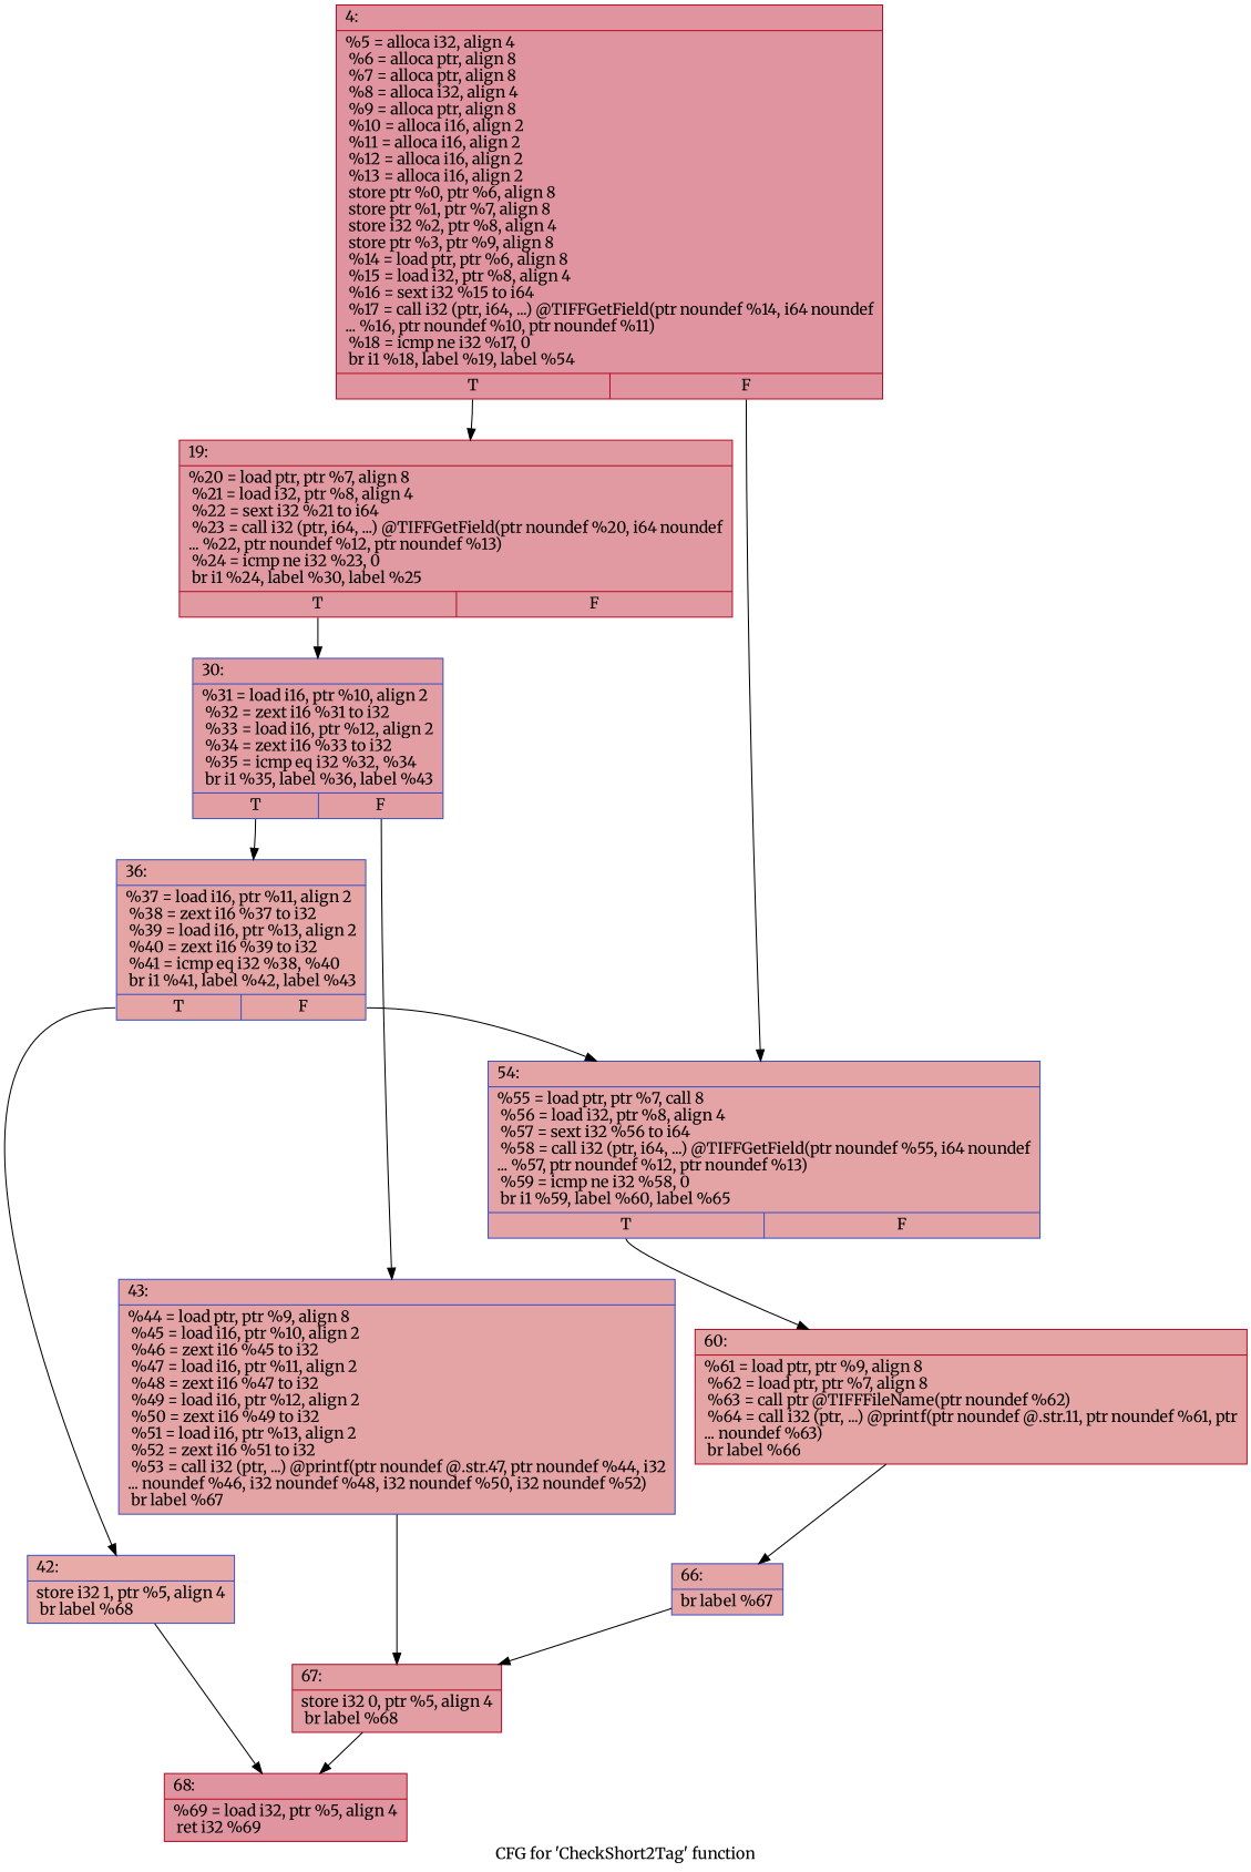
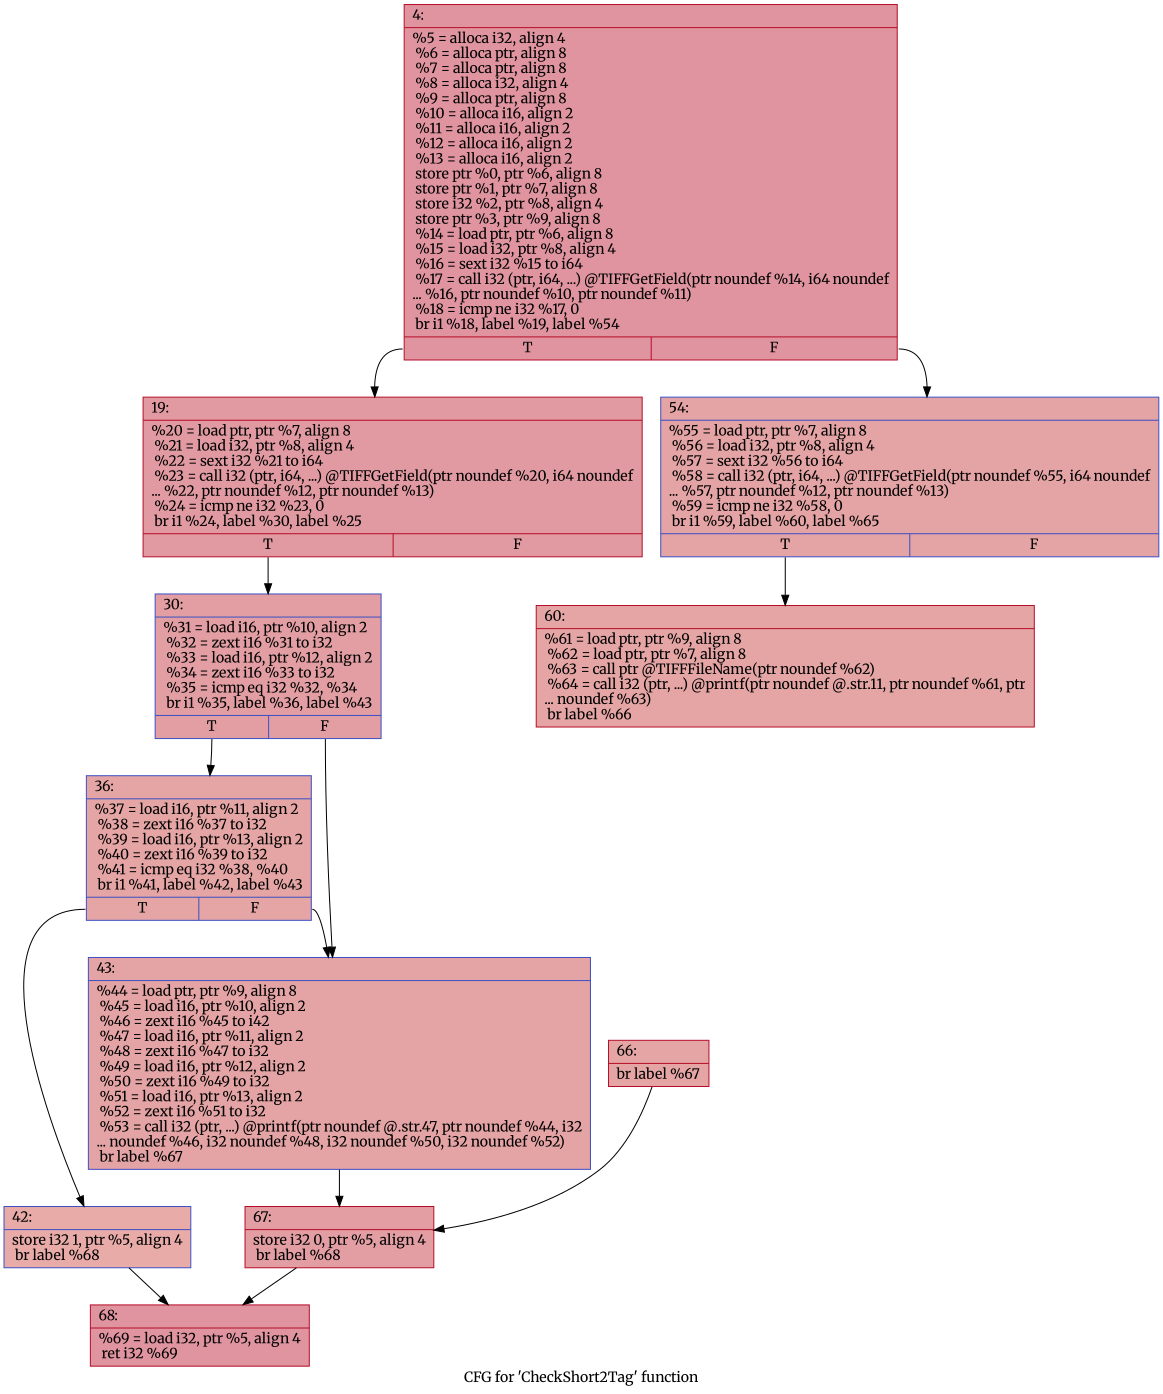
  digraph {
    fontname=Merriweather
    label="CFG for 'CheckShort2Tag' function"
    node [color="#3d50c3ff" fillcolor="#c5333470" fontname=Merriweather shape=record style=filled]
    edge [fontname=Merriweather]
    n1 [color="#b70d28ff" fillcolor="#b70d2870" label="{4:\l|  %5 = alloca i32, align 4\l  %6 = alloca ptr, align 8\l  %7 = alloca ptr, align 8\l  %8 = alloca i32, align 4\l  %9 = alloca ptr, align 8\l  %10 = alloca i16, align 2\l  %11 = alloca i16, align 2\l  %12 = alloca i16, align 2\l  %13 = alloca i16, align 2\l  store ptr %0, ptr %6, align 8\l  store ptr %1, ptr %7, align 8\l  store i32 %2, ptr %8, align 4\l  store ptr %3, ptr %9, align 8\l  %14 = load ptr, ptr %6, align 8\l  %15 = load i32, ptr %8, align 4\l  %16 = sext i32 %15 to i64\l  %17 = call i32 (ptr, i64, ...) @TIFFGetField(ptr noundef %14, i64 noundef\l... %16, ptr noundef %10, ptr noundef %11)\l  %18 = icmp ne i32 %17, 0\l  br i1 %18, label %19, label %54\l|{<s0>T|<s1>F}}"]
    n2 [color="#b70d28ff" fillcolor="#bb1b2c70" label="{19:\l|  %20 = load ptr, ptr %7, align 8\l  %21 = load i32, ptr %8, align 4\l  %22 = sext i32 %21 to i64\l  %23 = call i32 (ptr, i64, ...) @TIFFGetField(ptr noundef %20, i64 noundef\l... %22, ptr noundef %12, ptr noundef %13)\l  %24 = icmp ne i32 %23, 0\l  br i1 %24, label %30, label %25\l|{<s0>T|<s1>F}}"]
-   n3 [fillcolor="#c32e3170" label="{54:\l|  %55 = load ptr, ptr %7, call 8\l  %56 = load i32, ptr %8, align 4\l  %57 = sext i32 %56 to i64\l  %58 = call i32 (ptr, i64, ...) @TIFFGetField(ptr noundef %55, i64 noundef\l... %57, ptr noundef %12, ptr noundef %13)\l  %59 = icmp ne i32 %58, 0\l  br i1 %59, label %60, label %65\l|{<s0>T|<s1>F}}"]
+   n3 [fillcolor="#c32e3170" label="{54:\l|  %55 = load ptr, ptr %7, align 8\l  %56 = load i32, ptr %8, align 4\l  %57 = sext i32 %56 to i64\l  %58 = call i32 (ptr, i64, ...) @TIFFGetField(ptr noundef %55, i64 noundef\l... %57, ptr noundef %12, ptr noundef %13)\l  %59 = icmp ne i32 %58, 0\l  br i1 %59, label %60, label %65\l|{<s0>T|<s1>F}}"]
    n4 [fillcolor="#be242e70" label="{30:\l|  %31 = load i16, ptr %10, align 2\l  %32 = zext i16 %31 to i32\l  %33 = load i16, ptr %12, align 2\l  %34 = zext i16 %33 to i32\l  %35 = icmp eq i32 %32, %34\l  br i1 %35, label %36, label %43\l|{<s0>T|<s1>F}}"]
    n5 [color="#b70d28ff" label="{60:\l|  %61 = load ptr, ptr %9, align 8\l  %62 = load ptr, ptr %7, align 8\l  %63 = call ptr @TIFFFileName(ptr noundef %62)\l  %64 = call i32 (ptr, ...) @printf(ptr noundef @.str.11, ptr noundef %61, ptr\l... noundef %63)\l  br label %66\l}"]
    n6 [label="{36:\l|  %37 = load i16, ptr %11, align 2\l  %38 = zext i16 %37 to i32\l  %39 = load i16, ptr %13, align 2\l  %40 = zext i16 %39 to i32\l  %41 = icmp eq i32 %38, %40\l  br i1 %41, label %42, label %43\l|{<s0>T|<s1>F}}"]
-   n7 [fillcolor="#c32e3170" label="{43:\l|  %44 = load ptr, ptr %9, align 8\l  %45 = load i16, ptr %10, align 2\l  %46 = zext i16 %45 to i32\l  %47 = load i16, ptr %11, align 2\l  %48 = zext i16 %47 to i32\l  %49 = load i16, ptr %12, align 2\l  %50 = zext i16 %49 to i32\l  %51 = load i16, ptr %13, align 2\l  %52 = zext i16 %51 to i32\l  %53 = call i32 (ptr, ...) @printf(ptr noundef @.str.47, ptr noundef %44, i32\l... noundef %46, i32 noundef %48, i32 noundef %50, i32 noundef %52)\l  br label %67\l}"]
-   n8 [label="{66:\l|  br label %67\l}"]
+   n7 [fillcolor="#c32e3170" label="{43:\l|  %44 = load ptr, ptr %9, align 8\l  %45 = load i16, ptr %10, align 2\l  %46 = zext i16 %45 to i42\l  %47 = load i16, ptr %11, align 2\l  %48 = zext i16 %47 to i32\l  %49 = load i16, ptr %12, align 2\l  %50 = zext i16 %49 to i32\l  %51 = load i16, ptr %13, align 2\l  %52 = zext i16 %51 to i32\l  %53 = call i32 (ptr, ...) @printf(ptr noundef @.str.47, ptr noundef %44, i32\l... noundef %46, i32 noundef %48, i32 noundef %50, i32 noundef %52)\l  br label %67\l}"]
+   n8 [color="#b70d28ff" label="{66:\l|  br label %67\l}"]
    n9 [fillcolor="#cc403a70" label="{42:\l|  store i32 1, ptr %5, align 4\l  br label %68\l}"]
    n10 [color="#b70d28ff" fillcolor="#be242e70" label="{67:\l|  store i32 0, ptr %5, align 4\l  br label %68\l}"]
    n11 [color="#b70d28ff" fillcolor="#b70d2870" label="{68:\l|  %69 = load i32, ptr %5, align 4\l  ret i32 %69\l}"]
    n1 -> n2 [tailport=s0]
    n1 -> n3 [tailport=s1]
    n2 -> n4 [tailport=s0]
    n3 -> n5 [tailport=s0]
    n4 -> n6 [tailport=s0]
    n4 -> n7 [tailport=s1]
-   n5 -> n8
-   n6 -> n3 [tailport=s1]
+   n6 -> n7 [tailport=s1]
    n6 -> n9 [tailport=s0]
    n7 -> n10
    n8 -> n10
    n9 -> n11
    n10 -> n11
  }
